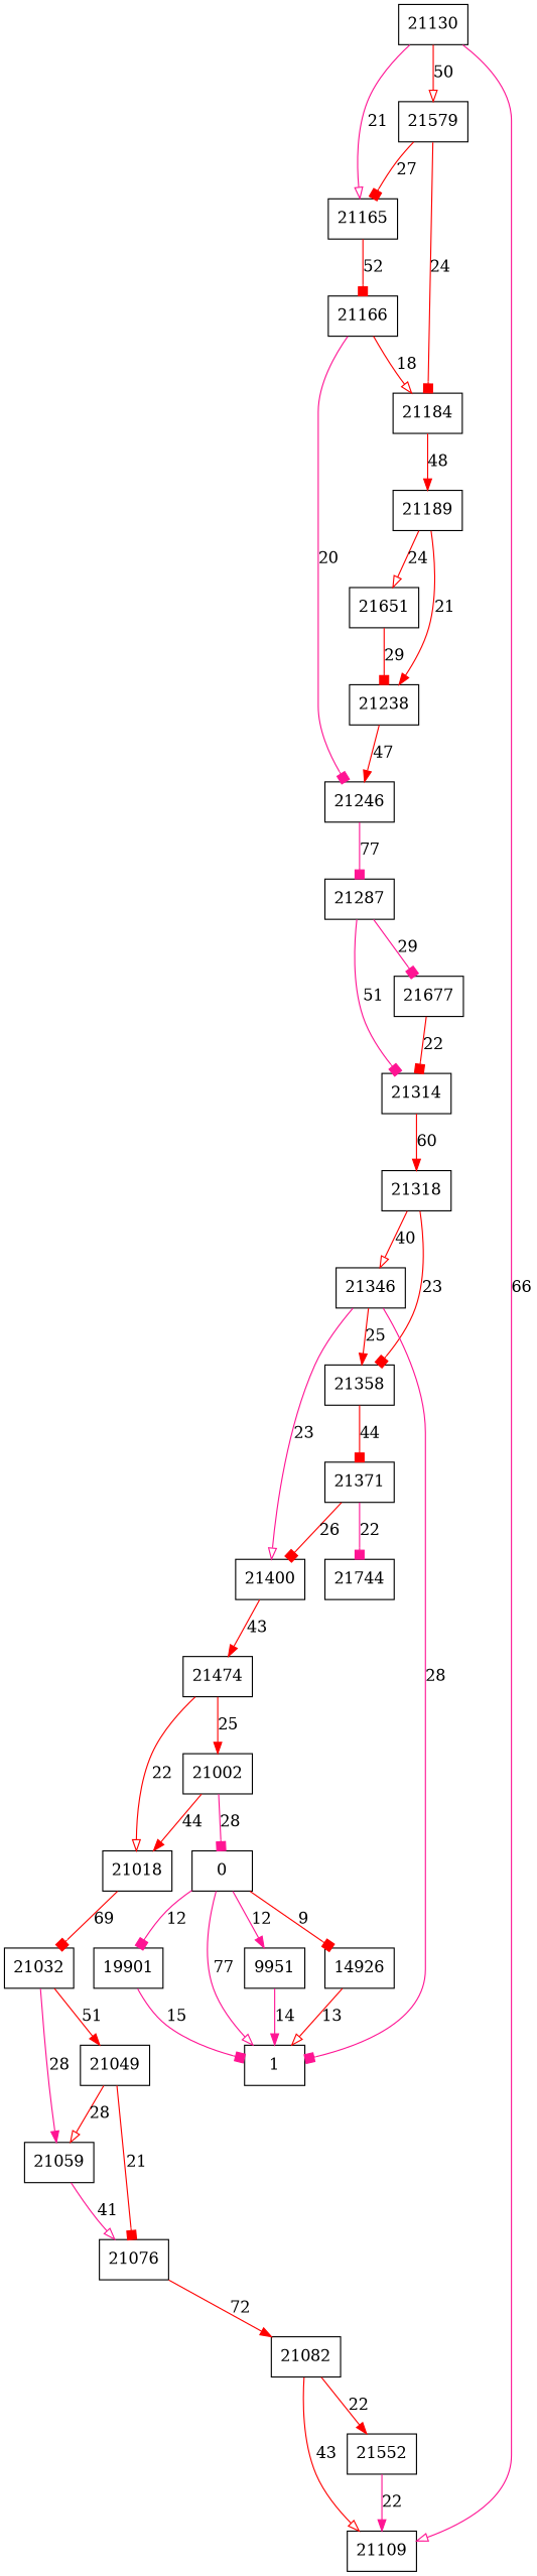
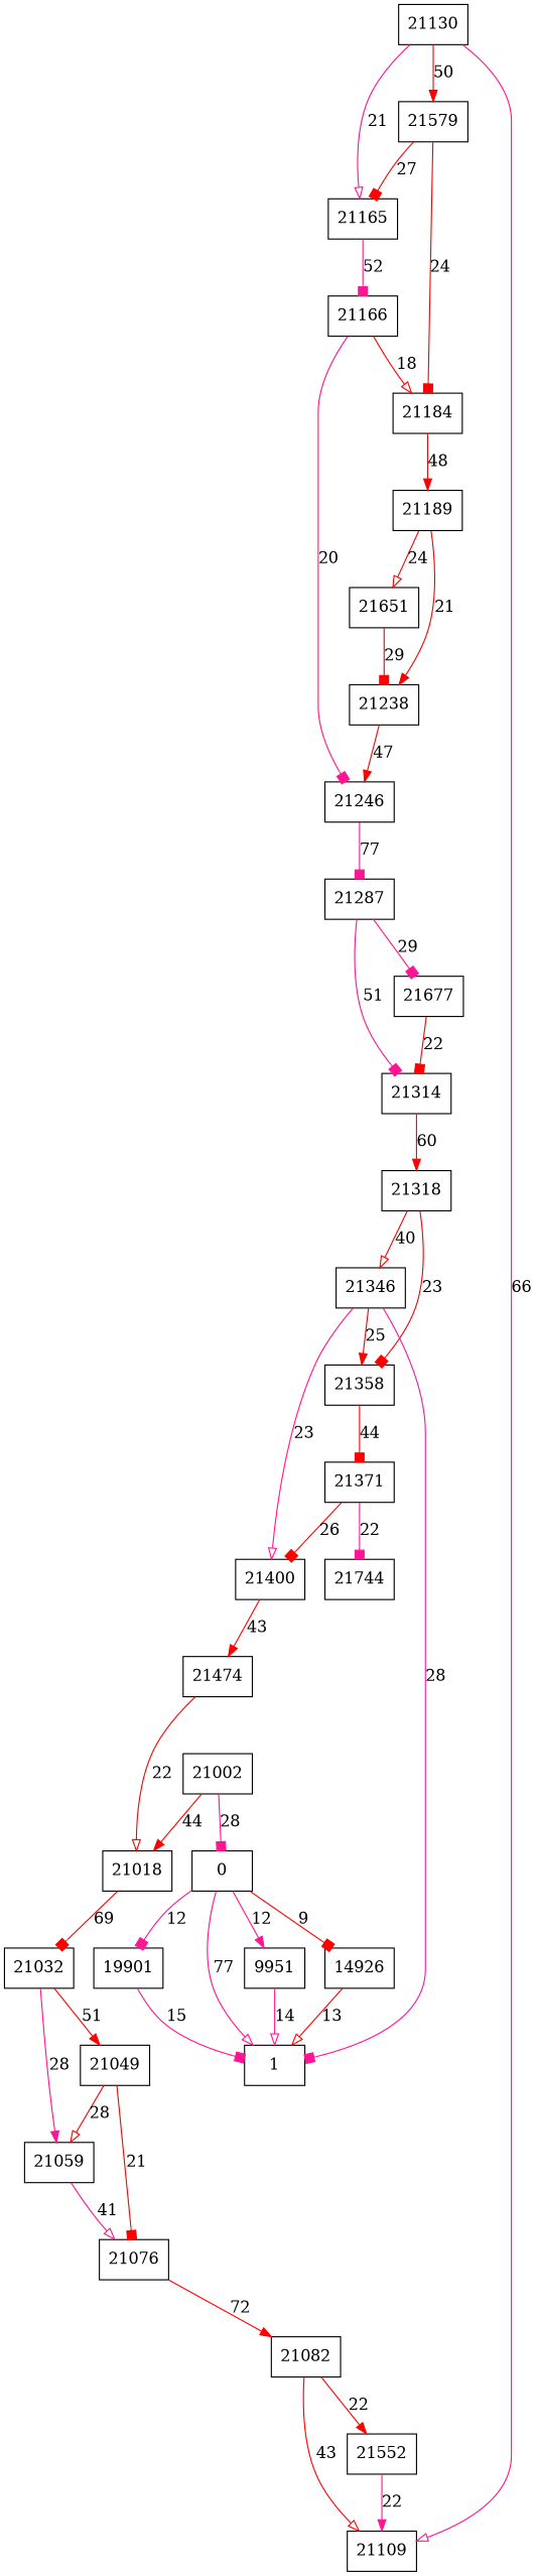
  digraph {
    rankdir=TB
    node [shape=rectangle]
    edge [arrowhead=box color=red]
    9951
    1
    14926
    19901
    21002
    21018
    0
    21032
    21049
    21059
    21076
    21082
    21109
    21552
    21130
    21165
    21579
    21166
    21184
    21246
    21189
    21287
    n23 [label=21238]
    21651
    21314
    21677
    21318
    21346
    21358
    21400
    21371
    21744
    21474
-   9951 -> 1 [arrowhead=normal color=deeppink label=14]
+   9951 -> 1 [arrowhead=onormal color=deeppink label=14]
    14926 -> 1 [arrowhead=onormal label=13]
    19901 -> 1 [color=deeppink label=15]
    21002 -> 21018 [arrowhead=normal label=44]
    21002 -> 0 [color=deeppink label=28]
    21018 -> 21032 [label=69]
    0 -> 9951 [arrowhead=normal color=deeppink label=12]
    0 -> 1 [arrowhead=onormal color=deeppink label=77]
    0 -> 14926 [label=9]
    0 -> 19901 [color=deeppink label=12]
    21032 -> 21049 [arrowhead=normal label=51]
    21032 -> 21059 [arrowhead=normal color=deeppink label=28]
    21049 -> 21059 [arrowhead=onormal label=28]
    21049 -> 21076 [label=21]
    21059 -> 21076 [arrowhead=onormal color=deeppink label=41]
    21076 -> 21082 [arrowhead=normal label=72]
    21082 -> 21109 [arrowhead=onormal label=43]
    21082 -> 21552 [arrowhead=normal label=22]
    21552 -> 21109 [arrowhead=normal color=deeppink label=22]
    21130 -> 21109 [arrowhead=onormal color=deeppink label=66]
    21130 -> 21165 [arrowhead=onormal color=deeppink label=21]
-   21130 -> 21579 [arrowhead=onormal label=50]
-   21165 -> 21166 [label=52]
+   21130 -> 21579 [arrowhead=normal label=50]
+   21165 -> 21166 [color=deeppink label=52]
    21579 -> 21165 [label=27]
    21579 -> 21184 [label=24]
    21166 -> 21184 [arrowhead=onormal label=18]
    21166 -> 21246 [color=deeppink label=20]
    21184 -> 21189 [arrowhead=normal label=48]
    21246 -> 21287 [color=deeppink label=77]
    21189 -> n23 [arrowhead=normal label=21]
    21189 -> 21651 [arrowhead=onormal label=24]
    21287 -> 21314 [color=deeppink label=51]
    21287 -> 21677 [color=deeppink label=29]
    n23 -> 21246 [arrowhead=normal label=47]
    21651 -> n23 [label=29]
    21314 -> 21318 [arrowhead=normal label=60]
    21677 -> 21314 [label=22]
    21318 -> 21346 [arrowhead=onormal label=40]
    21318 -> 21358 [label=23]
    21346 -> 1 [color=deeppink label=28]
    21346 -> 21358 [arrowhead=normal label=25]
    21346 -> 21400 [arrowhead=onormal color=deeppink label=23]
    21358 -> 21371 [label=44]
    21400 -> 21474 [arrowhead=normal label=43]
    21371 -> 21400 [label=26]
    21371 -> 21744 [color=deeppink label=22]
-   21474 -> 21002 [arrowhead=normal label=25]
    21474 -> 21018 [arrowhead=onormal label=22]
  }
